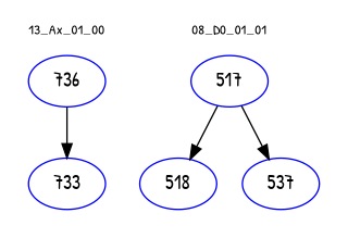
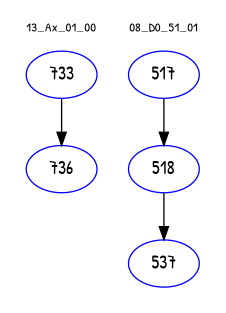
  digraph {
    fontname="Patrick Hand"
    node [color=blue fontname="Patrick Hand"]
    edge [color=black fontname="Patrick Hand"]
    n1 [label=736]
    n2 [label=733]
    n3 [label=518]
    n4 [label=517]
    n5 [label=537]
    subgraph cluster_1 {
      color=white
      fontsize=10
      label="13_Ax_01_00"
      n1
      n2
    }
    subgraph cluster_2 {
      color=white
      fontsize=10
-     label="08_D0_01_01"
+     label="08_D0_51_01"
      n3
      n4
      n5
    }
-   n1 -> n2
-   n4 -> n5
+   n2 -> n1
+   n3 -> n5
    n4 -> n3
  }
